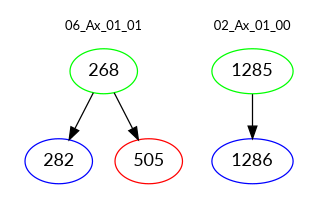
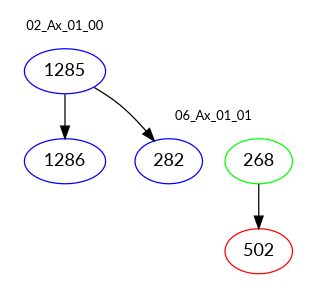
  digraph {
    fontname=Lato
    node [color=green fontname=Lato]
    edge [color=black fontname=Lato]
    n1 [label=268]
    n2 [color=blue label=282]
-   n3 [color=red label=505]
-   n4 [label=1285]
+   n3 [color=red label=502]
+   n4 [color=blue label=1285]
    n5 [color=blue label=1286]
    subgraph cluster_1 {
      color=white
      fontsize=10
      label="06_Ax_01_01"
      n1
      n2
      n3
    }
    subgraph cluster_2 {
      color=white
      fontsize=10
      label="02_Ax_01_00"
      n4
      n5
    }
-   n1 -> n2
+   n4 -> n2
    n1 -> n3
    n4 -> n5
  }
